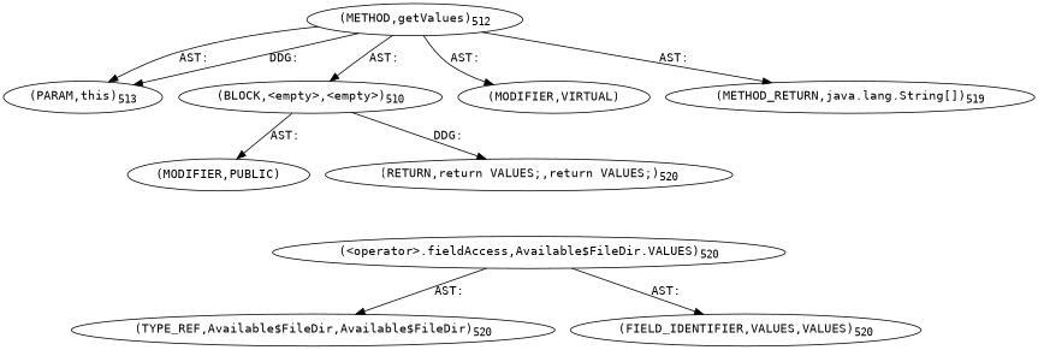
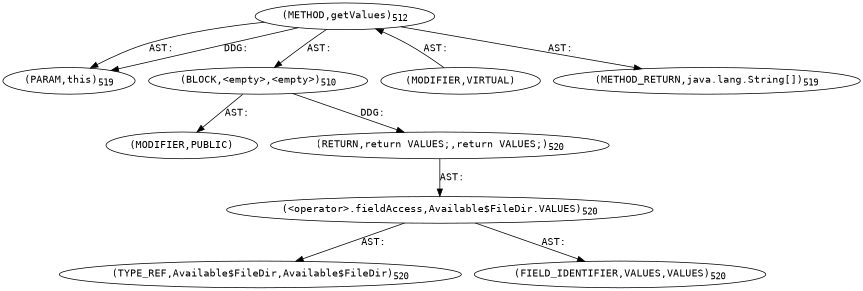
  digraph {
    fontname="DejaVu Sans Mono"
    node [fontname="DejaVu Sans Mono"]
    edge [fontname="DejaVu Sans Mono"]
    n1 [label=<(METHOD,getValues)<SUB>512</SUB>>]
-   n2 [label=<(PARAM,this)<SUB>513</SUB>>]
+   n2 [label=<(PARAM,this)<SUB>519</SUB>>]
    n3 [label=<(BLOCK,&lt;empty&gt;,&lt;empty&gt;)<SUB>510</SUB>>]
    n4 [label=<(MODIFIER,VIRTUAL)>]
    n5 [label=<(METHOD_RETURN,java.lang.String[])<SUB>519</SUB>>]
    n6 [label=<(MODIFIER,PUBLIC)>]
    n7 [label=<(RETURN,return VALUES;,return VALUES;)<SUB>520</SUB>>]
    n8 [label=<(&lt;operator&gt;.fieldAccess,Available$FileDir.VALUES)<SUB>520</SUB>>]
    n9 [label=<(TYPE_REF,Available$FileDir,Available$FileDir)<SUB>520</SUB>>]
    n10 [label=<(FIELD_IDENTIFIER,VALUES,VALUES)<SUB>520</SUB>>]
    n1 -> n2 [label="AST: "]
    n1 -> n2 [label="DDG: "]
    n1 -> n3 [label="AST: "]
-   n1 -> n4 [label="AST: "]
+   n4 -> n1 [label="AST: "]
    n1 -> n5 [label="AST: "]
    n3 -> n6 [label="AST: "]
    n3 -> n7 [label="DDG: "]
+   n7 -> n8 [label="AST: "]
    n8 -> n9 [label="AST: "]
    n8 -> n10 [label="AST: "]
  }
